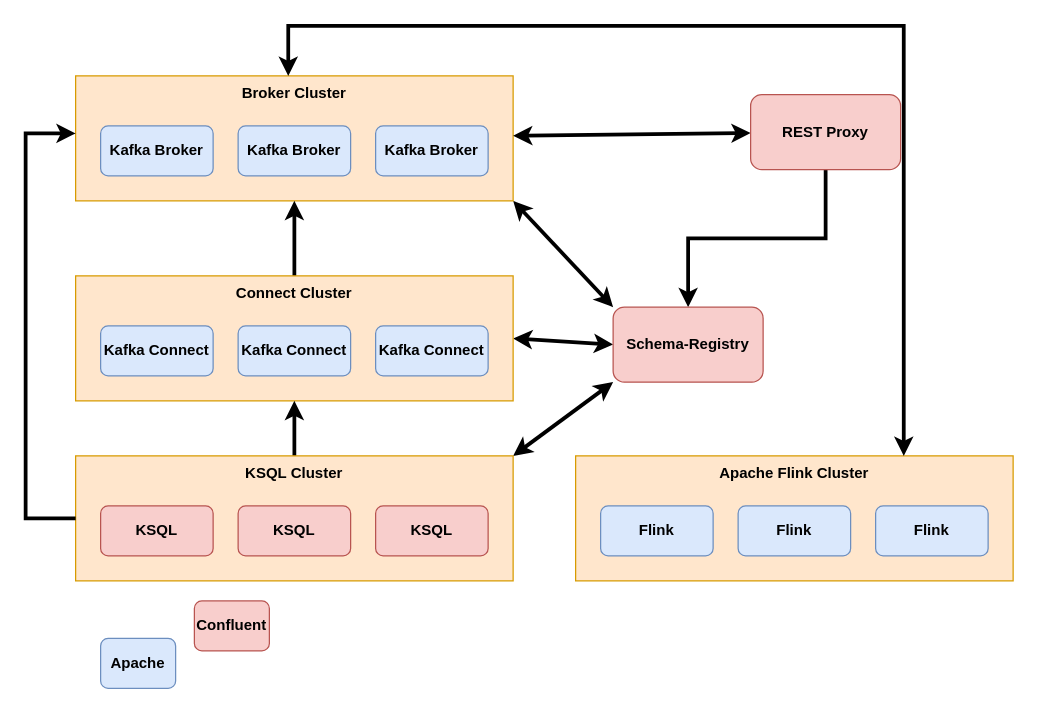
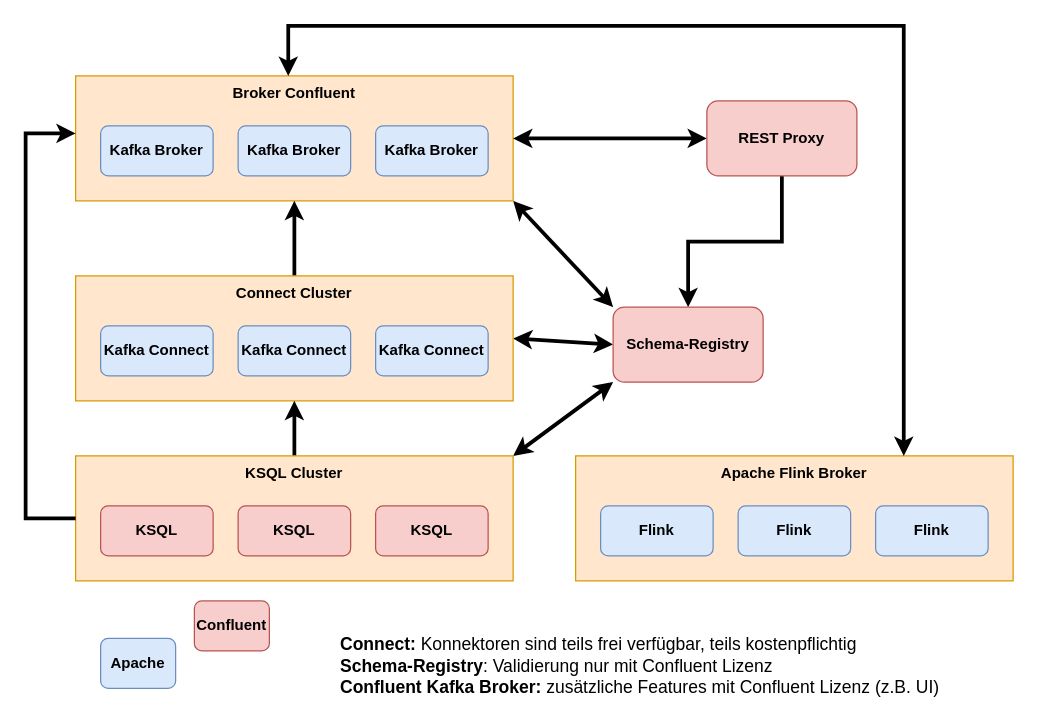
  <mxCell id="0" />
  <mxCell id="1" parent="0" />
  <mxCell id="2" style="rounded=0;orthogonalLoop=1;jettySize=auto;html=1;entryX=0;entryY=0;entryDx=0;entryDy=0;strokeWidth=3;exitX=1;exitY=1;exitDx=0;exitDy=0;startArrow=classic;startFill=1;" parent="1" source="3" target="26" edge="1"><mxGeometry relative="1" as="geometry" /></mxCell>
- <mxCell id="3" value="Broker Cluster" style="rounded=0;whiteSpace=wrap;html=1;align=center;verticalAlign=top;fontStyle=1;fillColor=#ffe6cc;strokeColor=#d79b00;" parent="1" vertex="1"><mxGeometry x="60" y="60" width="350" height="100" as="geometry" /></mxCell>
+ <mxCell id="3" value="Broker Confluent" style="rounded=0;whiteSpace=wrap;html=1;align=center;verticalAlign=top;fontStyle=1;fillColor=#ffe6cc;strokeColor=#d79b00;" parent="1" vertex="1"><mxGeometry x="60" y="60" width="350" height="100" as="geometry" /></mxCell>
  <mxCell id="4" value="Kafka Broker" style="rounded=1;whiteSpace=wrap;html=1;fillColor=#dae8fc;strokeColor=#6c8ebf;fontStyle=1" parent="1" vertex="1"><mxGeometry x="80" y="100" width="90" height="40" as="geometry" /></mxCell>
  <mxCell id="5" value="Kafka Broker" style="rounded=1;whiteSpace=wrap;html=1;fillColor=#dae8fc;strokeColor=#6c8ebf;fontStyle=1" parent="1" vertex="1"><mxGeometry x="190" y="100" width="90" height="40" as="geometry" /></mxCell>
  <mxCell id="6" value="Kafka Broker" style="rounded=1;whiteSpace=wrap;html=1;fillColor=#dae8fc;strokeColor=#6c8ebf;fontStyle=1" parent="1" vertex="1"><mxGeometry x="300" y="100" width="90" height="40" as="geometry" /></mxCell>
  <mxCell id="7" style="edgeStyle=orthogonalEdgeStyle;rounded=0;orthogonalLoop=1;jettySize=auto;html=1;entryX=0.5;entryY=1;entryDx=0;entryDy=0;strokeWidth=3;" parent="1" source="9" target="3" edge="1"><mxGeometry relative="1" as="geometry" /></mxCell>
  <mxCell id="8" style="rounded=0;orthogonalLoop=1;jettySize=auto;html=1;entryX=0;entryY=0.5;entryDx=0;entryDy=0;strokeWidth=3;exitX=1;exitY=0.5;exitDx=0;exitDy=0;startArrow=classic;startFill=1;" parent="1" source="9" target="26" edge="1"><mxGeometry relative="1" as="geometry" /></mxCell>
  <mxCell id="9" value="Connect Cluster" style="rounded=0;whiteSpace=wrap;html=1;align=center;verticalAlign=top;fontStyle=1;fillColor=#ffe6cc;strokeColor=#d79b00;" parent="1" vertex="1"><mxGeometry x="60" y="220" width="350" height="100" as="geometry" /></mxCell>
  <mxCell id="10" value="Kafka Connect" style="rounded=1;whiteSpace=wrap;html=1;fillColor=#dae8fc;strokeColor=#6c8ebf;fontStyle=1" parent="1" vertex="1"><mxGeometry x="80" y="260" width="90" height="40" as="geometry" /></mxCell>
  <mxCell id="11" value="Kafka Connect" style="rounded=1;whiteSpace=wrap;html=1;fillColor=#dae8fc;strokeColor=#6c8ebf;fontStyle=1" parent="1" vertex="1"><mxGeometry x="190" y="260" width="90" height="40" as="geometry" /></mxCell>
  <mxCell id="12" value="Kafka Connect" style="rounded=1;whiteSpace=wrap;html=1;fillColor=#dae8fc;strokeColor=#6c8ebf;fontStyle=1" parent="1" vertex="1"><mxGeometry x="300" y="260" width="90" height="40" as="geometry" /></mxCell>
  <mxCell id="13" style="rounded=0;orthogonalLoop=1;jettySize=auto;html=1;entryX=0;entryY=1;entryDx=0;entryDy=0;strokeWidth=3;exitX=1;exitY=0;exitDx=0;exitDy=0;startArrow=classic;startFill=1;" parent="1" source="15" target="26" edge="1"><mxGeometry relative="1" as="geometry" /></mxCell>
  <mxCell id="14" style="edgeStyle=orthogonalEdgeStyle;rounded=0;orthogonalLoop=1;jettySize=auto;html=1;entryX=0.5;entryY=1;entryDx=0;entryDy=0;strokeWidth=3;" parent="1" source="15" target="9" edge="1"><mxGeometry relative="1" as="geometry" /></mxCell>
  <mxCell id="15" value="KSQL Cluster" style="rounded=0;whiteSpace=wrap;html=1;align=center;verticalAlign=top;fontStyle=1;fillColor=#ffe6cc;strokeColor=#d79b00;" parent="1" vertex="1"><mxGeometry x="60" y="364" width="350" height="100" as="geometry" /></mxCell>
  <mxCell id="16" value="KSQL" style="rounded=1;whiteSpace=wrap;html=1;fillColor=#f8cecc;strokeColor=#b85450;fontStyle=1" parent="1" vertex="1"><mxGeometry x="80" y="404" width="90" height="40" as="geometry" /></mxCell>
  <mxCell id="17" value="KSQL" style="rounded=1;whiteSpace=wrap;html=1;fillColor=#f8cecc;strokeColor=#b85450;fontStyle=1" parent="1" vertex="1"><mxGeometry x="190" y="404" width="90" height="40" as="geometry" /></mxCell>
  <mxCell id="18" value="KSQL" style="rounded=1;whiteSpace=wrap;html=1;fillColor=#f8cecc;strokeColor=#b85450;fontStyle=1" parent="1" vertex="1"><mxGeometry x="300" y="404" width="90" height="40" as="geometry" /></mxCell>
  <mxCell id="19" style="edgeStyle=orthogonalEdgeStyle;rounded=0;orthogonalLoop=1;jettySize=auto;html=1;entryX=0.5;entryY=0;entryDx=0;entryDy=0;strokeWidth=3;" parent="1" source="21" target="26" edge="1"><mxGeometry relative="1" as="geometry" /></mxCell>
  <mxCell id="20" style="rounded=0;orthogonalLoop=1;jettySize=auto;html=1;strokeWidth=3;startArrow=classic;startFill=1;" parent="1" source="21" target="3" edge="1"><mxGeometry relative="1" as="geometry" /></mxCell>
- <mxCell id="21" value="REST Proxy" style="rounded=1;whiteSpace=wrap;html=1;fillColor=#f8cecc;strokeColor=#b85450;fontStyle=1" parent="1" vertex="1"><mxGeometry x="600" y="75" width="120" height="60" as="geometry" /></mxCell>
- <mxCell id="22" value="Apache Flink Cluster" style="rounded=0;whiteSpace=wrap;html=1;align=center;verticalAlign=top;fontStyle=1;fillColor=#ffe6cc;strokeColor=#d79b00;" parent="1" vertex="1"><mxGeometry x="460" y="364" width="350" height="100" as="geometry" /></mxCell>
+ <mxCell id="21" value="REST Proxy" style="rounded=1;whiteSpace=wrap;html=1;fillColor=#f8cecc;strokeColor=#b85450;fontStyle=1" parent="1" vertex="1"><mxGeometry x="565" y="80" width="120" height="60" as="geometry" /></mxCell>
+ <mxCell id="22" value="Apache Flink Broker" style="rounded=0;whiteSpace=wrap;html=1;align=center;verticalAlign=top;fontStyle=1;fillColor=#ffe6cc;strokeColor=#d79b00;" parent="1" vertex="1"><mxGeometry x="460" y="364" width="350" height="100" as="geometry" /></mxCell>
  <mxCell id="23" value="Flink" style="rounded=1;whiteSpace=wrap;html=1;fillColor=#dae8fc;strokeColor=#6c8ebf;fontStyle=1" parent="1" vertex="1"><mxGeometry x="480" y="404" width="90" height="40" as="geometry" /></mxCell>
  <mxCell id="24" value="Flink" style="rounded=1;whiteSpace=wrap;html=1;fillColor=#dae8fc;strokeColor=#6c8ebf;fontStyle=1" parent="1" vertex="1"><mxGeometry x="590" y="404" width="90" height="40" as="geometry" /></mxCell>
  <mxCell id="25" value="Flink" style="rounded=1;whiteSpace=wrap;html=1;fillColor=#dae8fc;strokeColor=#6c8ebf;fontStyle=1" parent="1" vertex="1"><mxGeometry x="700" y="404" width="90" height="40" as="geometry" /></mxCell>
  <mxCell id="26" value="Schema-Registry" style="rounded=1;whiteSpace=wrap;html=1;fillColor=#f8cecc;strokeColor=#b85450;fontStyle=1" parent="1" vertex="1"><mxGeometry x="490" y="245" width="120" height="60" as="geometry" /></mxCell>
  <mxCell id="27" style="edgeStyle=orthogonalEdgeStyle;rounded=0;orthogonalLoop=1;jettySize=auto;html=1;entryX=0;entryY=0.46;entryDx=0;entryDy=0;entryPerimeter=0;exitX=0;exitY=0.5;exitDx=0;exitDy=0;strokeWidth=3;" parent="1" source="15" target="3" edge="1"><mxGeometry relative="1" as="geometry"><Array as="points"><mxPoint x="20" y="414" /><mxPoint x="20" y="106" /></Array></mxGeometry></mxCell>
  <mxCell id="28" style="edgeStyle=orthogonalEdgeStyle;rounded=0;orthogonalLoop=1;jettySize=auto;html=1;entryX=0.486;entryY=0;entryDx=0;entryDy=0;entryPerimeter=0;exitX=0.75;exitY=0;exitDx=0;exitDy=0;strokeWidth=3;startArrow=classic;startFill=1;" parent="1" source="22" target="3" edge="1"><mxGeometry relative="1" as="geometry"><Array as="points"><mxPoint x="723" y="20" /><mxPoint x="230" y="20" /></Array></mxGeometry></mxCell>
  <mxCell id="29" value="&lt;div&gt;Apache&lt;/div&gt;" style="rounded=1;whiteSpace=wrap;html=1;fillColor=#dae8fc;strokeColor=#6c8ebf;fontStyle=1" parent="1" vertex="1"><mxGeometry x="80" y="510" width="60" height="40" as="geometry" /></mxCell>
  <mxCell id="30" value="&lt;div&gt;Confluent&lt;/div&gt;" style="rounded=1;whiteSpace=wrap;html=1;fillColor=#f8cecc;strokeColor=#b85450;fontStyle=1" parent="1" vertex="1"><mxGeometry x="155" y="480" width="60" height="40" as="geometry" /></mxCell>
+ <mxCell id="31" value="&lt;b&gt;Connect:&lt;/b&gt; Konnektoren sind teils frei verfügbar, teils kostenpflichtig&lt;div&gt;&lt;b&gt;Schema-Registry&lt;/b&gt;: Validierung nur mit Confluent Lizenz&lt;/div&gt;&lt;div&gt;&lt;b&gt;Confluent Kafka Broker:&lt;/b&gt;&amp;nbsp;zusätzliche Features mit Confluent Lizenz (z.B. UI)&lt;/div&gt;" style="text;html=1;align=left;verticalAlign=top;whiteSpace=wrap;rounded=0;fontSize=14;" parent="1" vertex="1"><mxGeometry x="270" y="500" width="530" height="60" as="geometry" /></mxCell>
